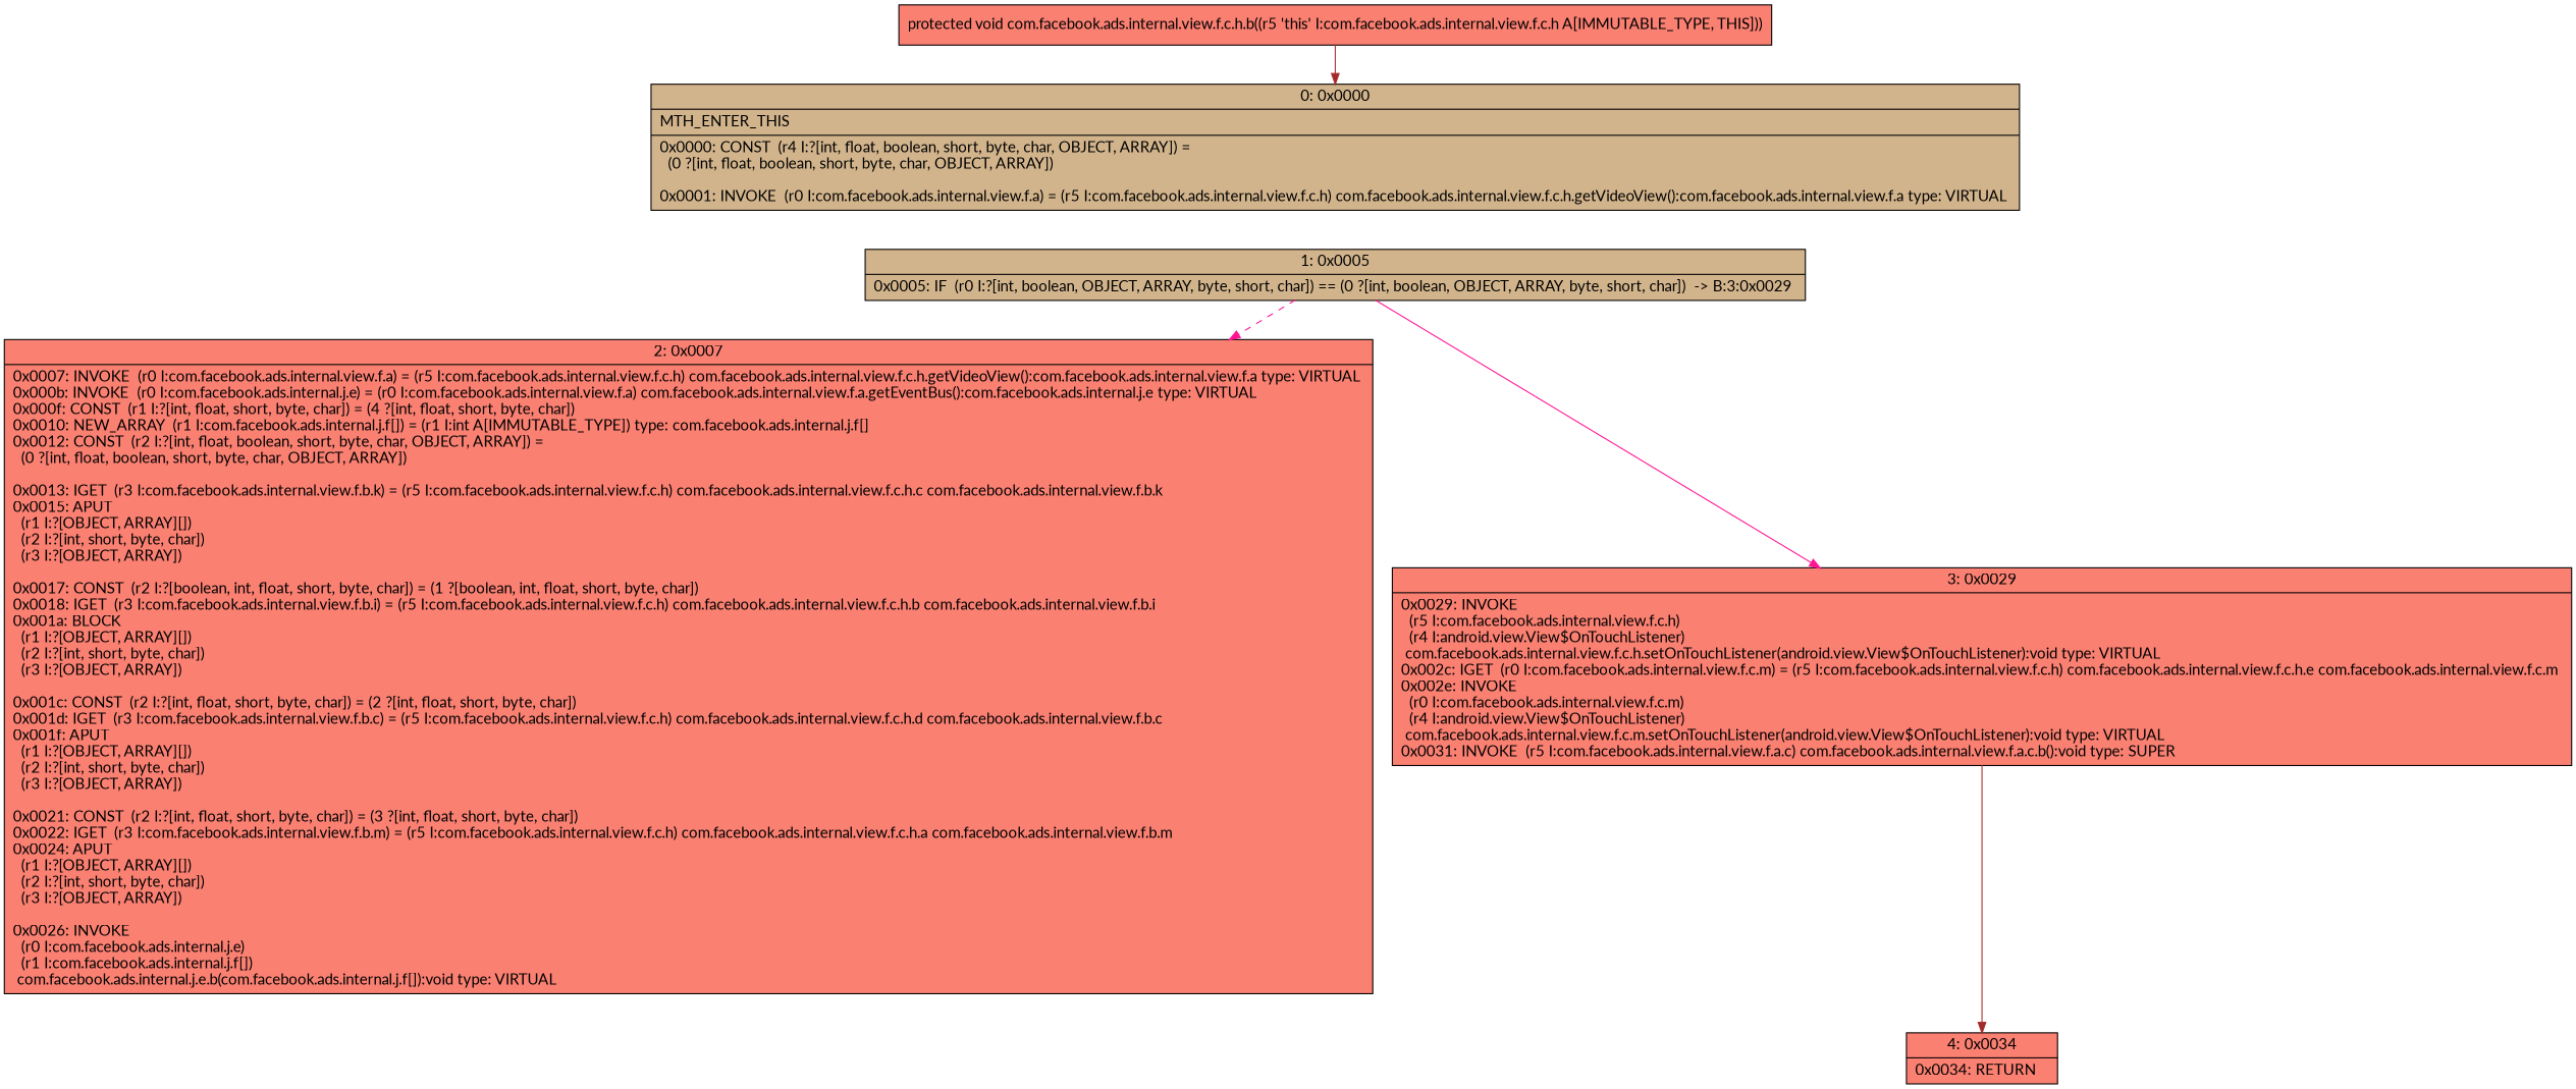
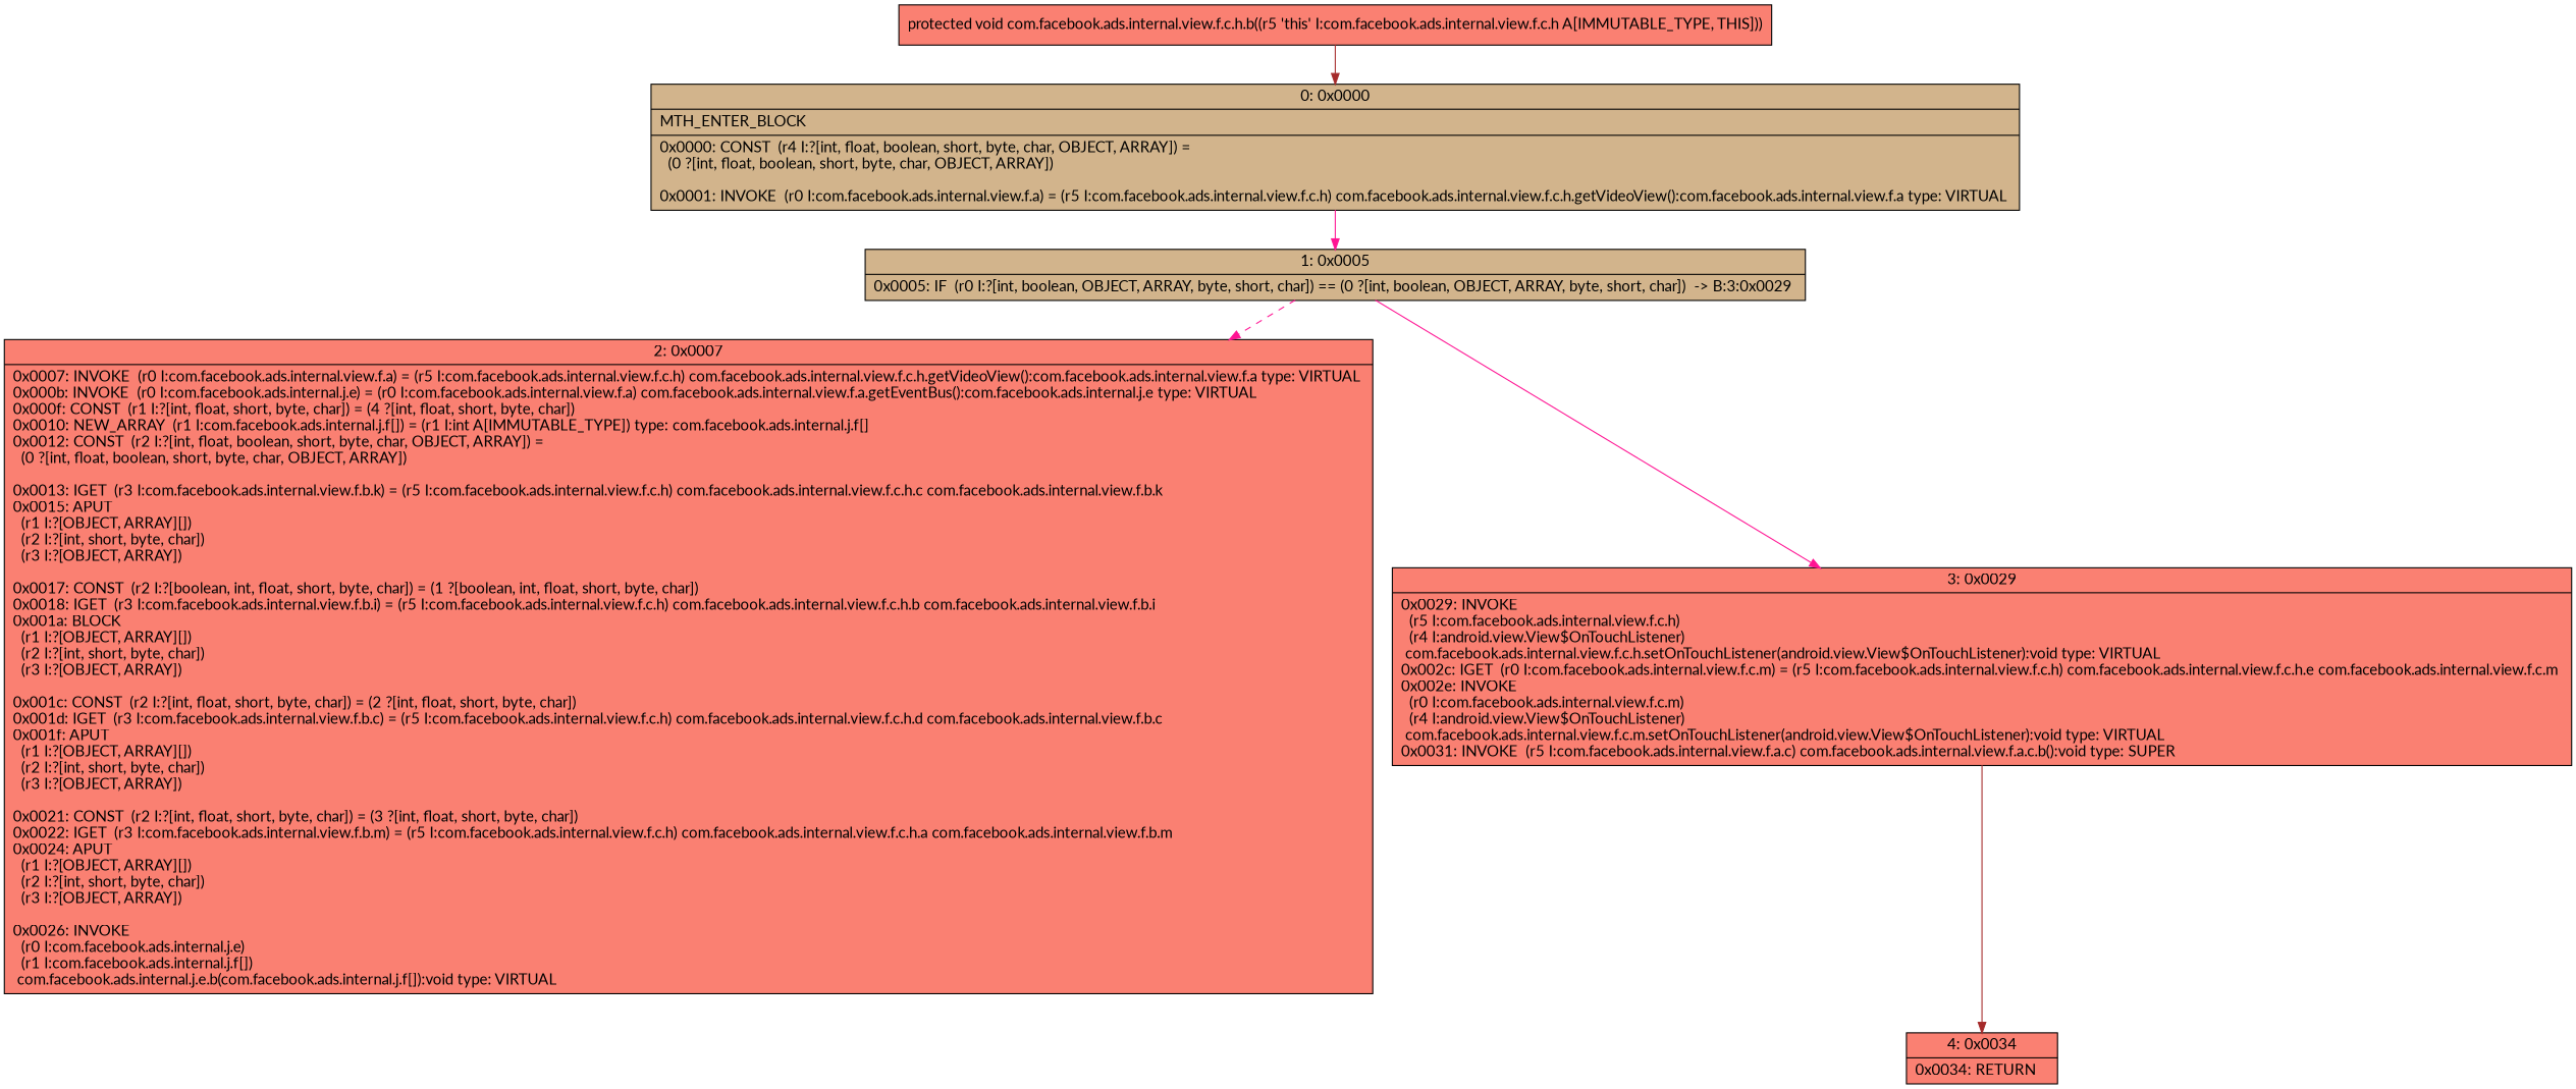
  digraph {
    fontname=Lato
    node [fillcolor=salmon fontname=Lato shape=record style=filled]
    edge [color=deeppink fontname=Lato]
-   n1 [fillcolor=tan label="{0\:\ 0x0000|MTH_ENTER_THIS\l|0x0000: CONST  (r4 I:?[int, float, boolean, short, byte, char, OBJECT, ARRAY]) = \l  (0 ?[int, float, boolean, short, byte, char, OBJECT, ARRAY])\l \l0x0001: INVOKE  (r0 I:com.facebook.ads.internal.view.f.a) = (r5 I:com.facebook.ads.internal.view.f.c.h) com.facebook.ads.internal.view.f.c.h.getVideoView():com.facebook.ads.internal.view.f.a type: VIRTUAL \l}"]
+   n1 [fillcolor=tan label="{0\:\ 0x0000|MTH_ENTER_BLOCK\l|0x0000: CONST  (r4 I:?[int, float, boolean, short, byte, char, OBJECT, ARRAY]) = \l  (0 ?[int, float, boolean, short, byte, char, OBJECT, ARRAY])\l \l0x0001: INVOKE  (r0 I:com.facebook.ads.internal.view.f.a) = (r5 I:com.facebook.ads.internal.view.f.c.h) com.facebook.ads.internal.view.f.c.h.getVideoView():com.facebook.ads.internal.view.f.a type: VIRTUAL \l}"]
    n2 [fillcolor=tan label="{1\:\ 0x0005|0x0005: IF  (r0 I:?[int, boolean, OBJECT, ARRAY, byte, short, char]) == (0 ?[int, boolean, OBJECT, ARRAY, byte, short, char])  \-\> B:3:0x0029 \l}"]
    n3 [label="{2\:\ 0x0007|0x0007: INVOKE  (r0 I:com.facebook.ads.internal.view.f.a) = (r5 I:com.facebook.ads.internal.view.f.c.h) com.facebook.ads.internal.view.f.c.h.getVideoView():com.facebook.ads.internal.view.f.a type: VIRTUAL \l0x000b: INVOKE  (r0 I:com.facebook.ads.internal.j.e) = (r0 I:com.facebook.ads.internal.view.f.a) com.facebook.ads.internal.view.f.a.getEventBus():com.facebook.ads.internal.j.e type: VIRTUAL \l0x000f: CONST  (r1 I:?[int, float, short, byte, char]) = (4 ?[int, float, short, byte, char]) \l0x0010: NEW_ARRAY  (r1 I:com.facebook.ads.internal.j.f[]) = (r1 I:int A[IMMUTABLE_TYPE]) type: com.facebook.ads.internal.j.f[] \l0x0012: CONST  (r2 I:?[int, float, boolean, short, byte, char, OBJECT, ARRAY]) = \l  (0 ?[int, float, boolean, short, byte, char, OBJECT, ARRAY])\l \l0x0013: IGET  (r3 I:com.facebook.ads.internal.view.f.b.k) = (r5 I:com.facebook.ads.internal.view.f.c.h) com.facebook.ads.internal.view.f.c.h.c com.facebook.ads.internal.view.f.b.k \l0x0015: APUT  \l  (r1 I:?[OBJECT, ARRAY][])\l  (r2 I:?[int, short, byte, char])\l  (r3 I:?[OBJECT, ARRAY])\l \l0x0017: CONST  (r2 I:?[boolean, int, float, short, byte, char]) = (1 ?[boolean, int, float, short, byte, char]) \l0x0018: IGET  (r3 I:com.facebook.ads.internal.view.f.b.i) = (r5 I:com.facebook.ads.internal.view.f.c.h) com.facebook.ads.internal.view.f.c.h.b com.facebook.ads.internal.view.f.b.i \l0x001a: BLOCK  \l  (r1 I:?[OBJECT, ARRAY][])\l  (r2 I:?[int, short, byte, char])\l  (r3 I:?[OBJECT, ARRAY])\l \l0x001c: CONST  (r2 I:?[int, float, short, byte, char]) = (2 ?[int, float, short, byte, char]) \l0x001d: IGET  (r3 I:com.facebook.ads.internal.view.f.b.c) = (r5 I:com.facebook.ads.internal.view.f.c.h) com.facebook.ads.internal.view.f.c.h.d com.facebook.ads.internal.view.f.b.c \l0x001f: APUT  \l  (r1 I:?[OBJECT, ARRAY][])\l  (r2 I:?[int, short, byte, char])\l  (r3 I:?[OBJECT, ARRAY])\l \l0x0021: CONST  (r2 I:?[int, float, short, byte, char]) = (3 ?[int, float, short, byte, char]) \l0x0022: IGET  (r3 I:com.facebook.ads.internal.view.f.b.m) = (r5 I:com.facebook.ads.internal.view.f.c.h) com.facebook.ads.internal.view.f.c.h.a com.facebook.ads.internal.view.f.b.m \l0x0024: APUT  \l  (r1 I:?[OBJECT, ARRAY][])\l  (r2 I:?[int, short, byte, char])\l  (r3 I:?[OBJECT, ARRAY])\l \l0x0026: INVOKE  \l  (r0 I:com.facebook.ads.internal.j.e)\l  (r1 I:com.facebook.ads.internal.j.f[])\l com.facebook.ads.internal.j.e.b(com.facebook.ads.internal.j.f[]):void type: VIRTUAL \l}"]
    n4 [label="{3\:\ 0x0029|0x0029: INVOKE  \l  (r5 I:com.facebook.ads.internal.view.f.c.h)\l  (r4 I:android.view.View$OnTouchListener)\l com.facebook.ads.internal.view.f.c.h.setOnTouchListener(android.view.View$OnTouchListener):void type: VIRTUAL \l0x002c: IGET  (r0 I:com.facebook.ads.internal.view.f.c.m) = (r5 I:com.facebook.ads.internal.view.f.c.h) com.facebook.ads.internal.view.f.c.h.e com.facebook.ads.internal.view.f.c.m \l0x002e: INVOKE  \l  (r0 I:com.facebook.ads.internal.view.f.c.m)\l  (r4 I:android.view.View$OnTouchListener)\l com.facebook.ads.internal.view.f.c.m.setOnTouchListener(android.view.View$OnTouchListener):void type: VIRTUAL \l0x0031: INVOKE  (r5 I:com.facebook.ads.internal.view.f.a.c) com.facebook.ads.internal.view.f.a.c.b():void type: SUPER \l}"]
    n5 [label="{4\:\ 0x0034|0x0034: RETURN   \l}"]
    n6 [label="{protected void com.facebook.ads.internal.view.f.c.h.b((r5 'this' I:com.facebook.ads.internal.view.f.c.h A[IMMUTABLE_TYPE, THIS])) }"]
+   n1 -> n2
    n2 -> n3 [style=dashed]
    n2 -> n4
    n4 -> n5 [color=brown]
    n6 -> n1 [color=brown]
  }
